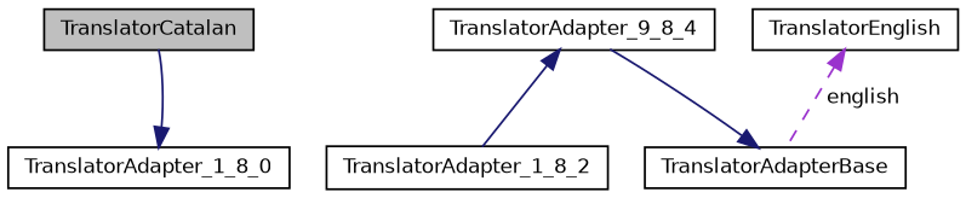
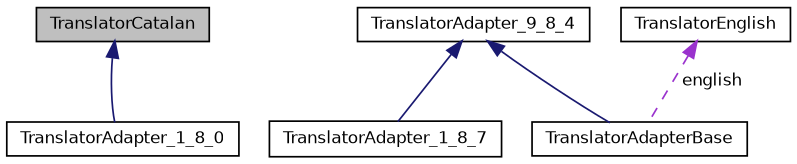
  digraph {
    node [color=black fillcolor=white fontname=Helvetica fontsize=10 shape=record style=filled]
    edge [color=midnightblue dir=back fontname=Helvetica fontsize=10 labelfontname=Helvetica labelfontsize=10 style=solid]
    n1 [fillcolor=grey75 fontcolor=black height=0.2 label=TranslatorCatalan width=0.4]
    n2 [height=0.2 label=TranslatorAdapter_1_8_0 width=0.4]
-   n3 [height=0.2 label=TranslatorAdapter_1_8_2 width=0.4]
+   n3 [height=0.2 label=TranslatorAdapter_1_8_7 width=0.4]
    n4 [height=0.2 label=TranslatorAdapter_9_8_4 width=0.4]
    n5 [height=0.2 label=TranslatorAdapterBase width=0.4]
    n6 [height=0.2 label=TranslatorEnglish width=0.4]
-   n2 -> n1
+   n1 -> n2
    n4 -> n3
-   n5 -> n4
+   n4 -> n5
    n6 -> n5 [color=darkorchid3 label=" english" style=dashed]
  }
